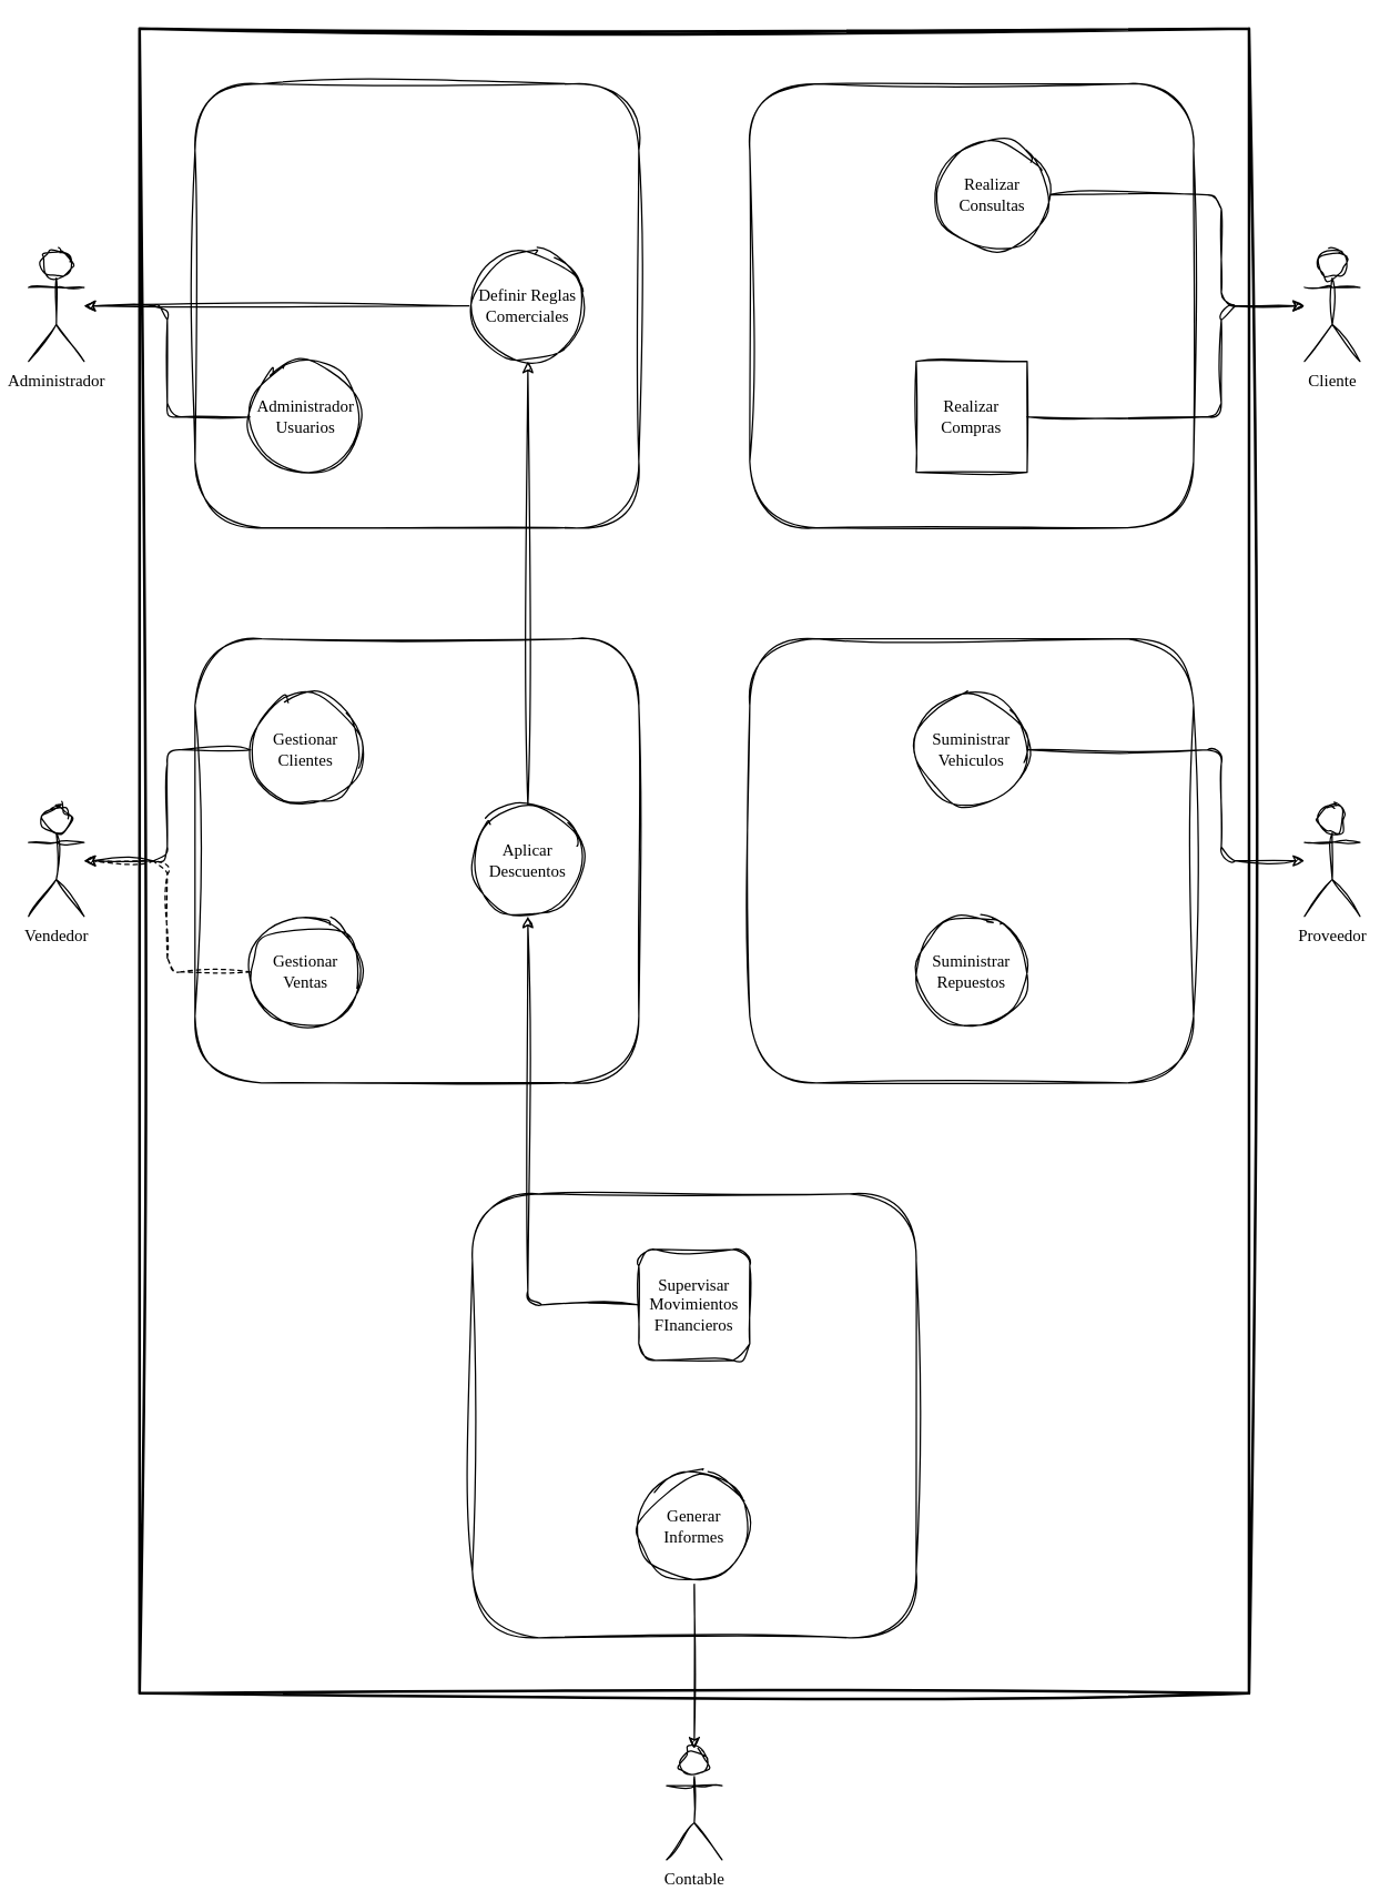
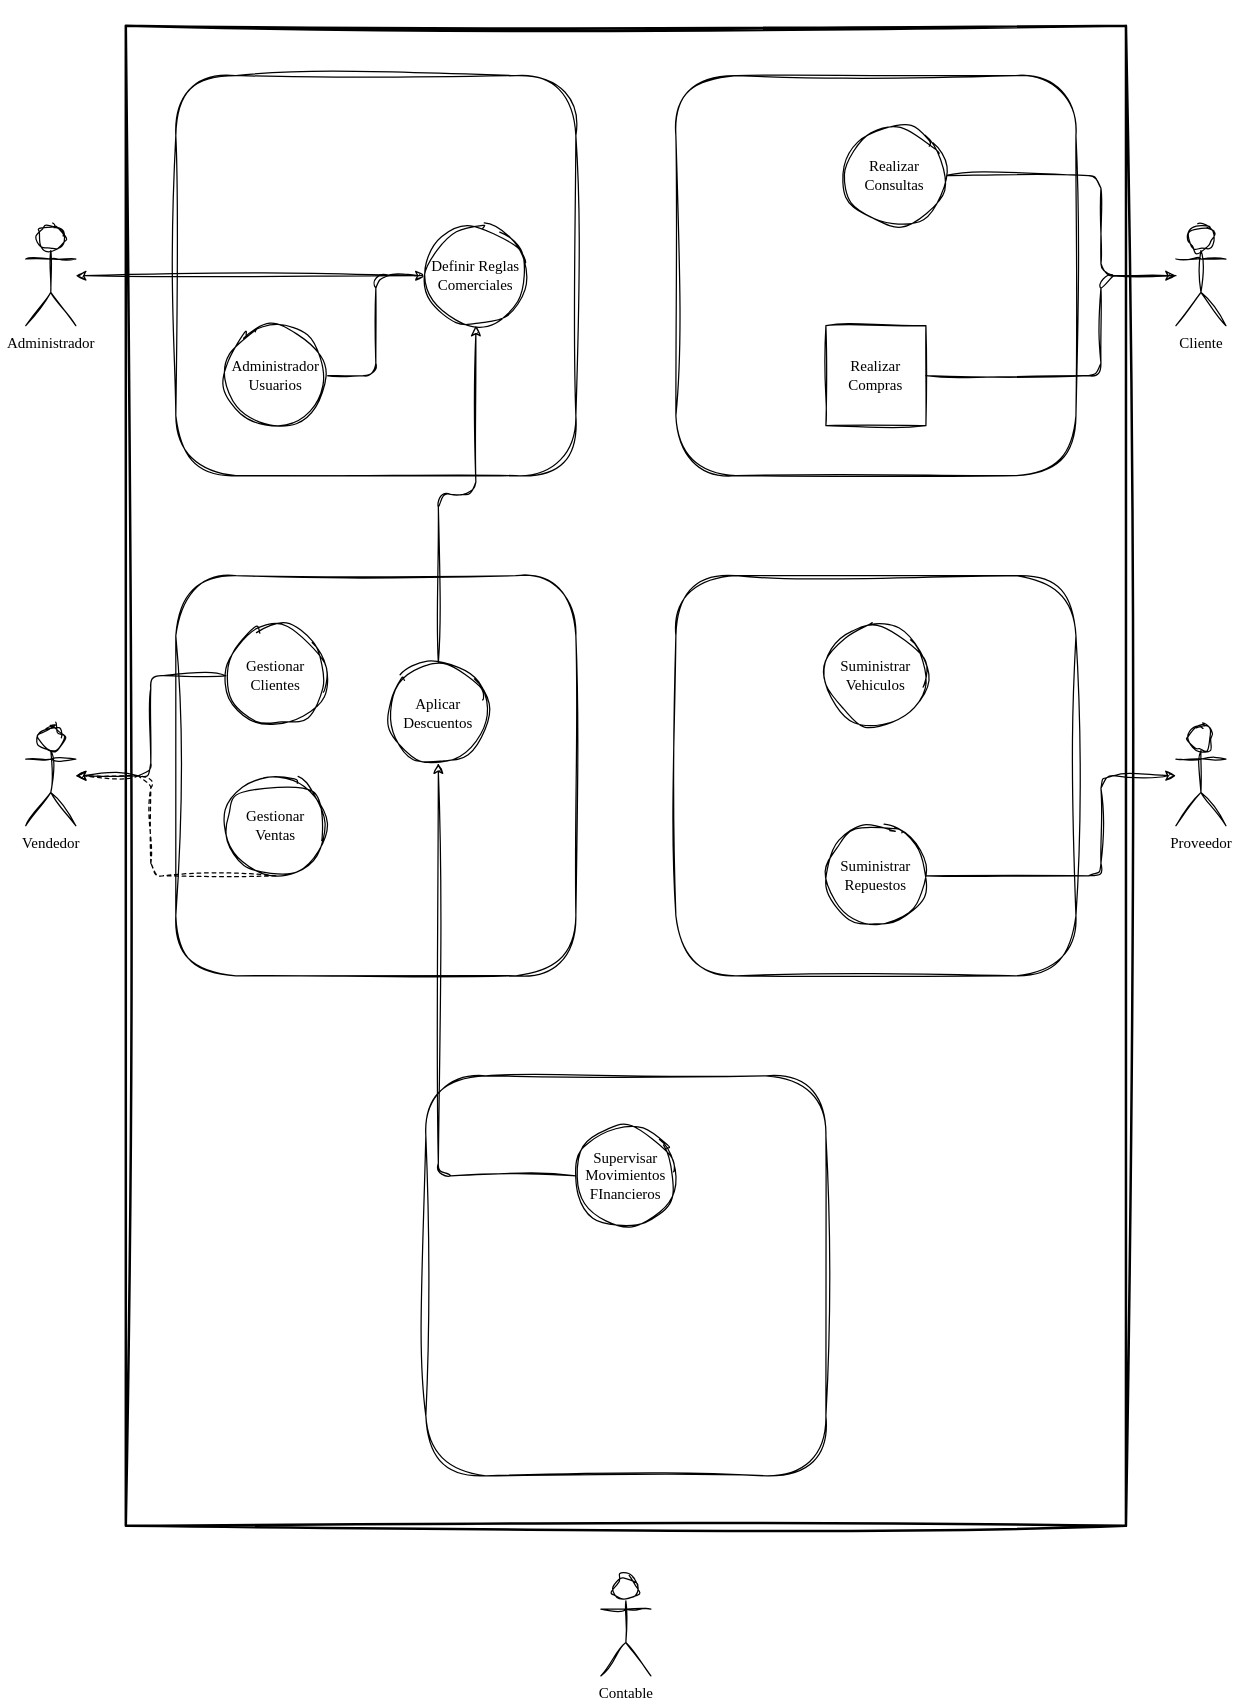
  <mxCell id="0" />
  <mxCell id="1" parent="0" />
  <mxCell id="2" value="" style="rounded=1;whiteSpace=wrap;html=1;sketch=1;curveFitting=1;jiggle=2;strokeWidth=1;fillColor=none;" vertex="1" parent="1"><mxGeometry x="140" y="60" width="320" height="320" as="geometry" /></mxCell>
  <mxCell id="3" value="Administrador" style="shape=umlActor;verticalLabelPosition=bottom;verticalAlign=top;html=1;outlineConnect=0;rounded=1;sketch=1;hachureGap=4;jiggle=2;curveFitting=1;fontFamily=Architects Daughter;fontSource=https%3A%2F%2Ffonts.googleapis.com%2Fcss%3Ffamily%3DArchitects%2BDaughter;" vertex="1" parent="1"><mxGeometry x="20" y="180" width="40" height="80" as="geometry" /></mxCell>
- <mxCell id="4" style="edgeStyle=orthogonalEdgeStyle;rounded=1;sketch=1;hachureGap=4;jiggle=2;curveFitting=1;orthogonalLoop=1;jettySize=auto;html=1;fontFamily=Architects Daughter;fontSource=https%3A%2F%2Ffonts.googleapis.com%2Fcss%3Ffamily%3DArchitects%2BDaughter;" edge="1" parent="1" source="5" target="3"><mxGeometry relative="1" as="geometry" /></mxCell>
+ <mxCell id="4" style="edgeStyle=orthogonalEdgeStyle;rounded=1;sketch=1;hachureGap=4;jiggle=2;curveFitting=1;orthogonalLoop=1;jettySize=auto;html=1;fontFamily=Architects Daughter;fontSource=https%3A%2F%2Ffonts.googleapis.com%2Fcss%3Ffamily%3DArchitects%2BDaughter;" edge="1" parent="1" source="5" target="7"><mxGeometry relative="1" as="geometry" /></mxCell>
  <mxCell id="5" value="Administrador&lt;br&gt;Usuarios" style="ellipse;whiteSpace=wrap;html=1;aspect=fixed;rounded=1;sketch=1;hachureGap=4;jiggle=2;curveFitting=1;fontFamily=Architects Daughter;fontSource=https%3A%2F%2Ffonts.googleapis.com%2Fcss%3Ffamily%3DArchitects%2BDaughter;" vertex="1" parent="1"><mxGeometry x="180" y="260" width="80" height="80" as="geometry" /></mxCell>
  <mxCell id="6" style="edgeStyle=orthogonalEdgeStyle;rounded=1;sketch=1;hachureGap=4;jiggle=2;curveFitting=1;orthogonalLoop=1;jettySize=auto;html=1;fontFamily=Architects Daughter;fontSource=https%3A%2F%2Ffonts.googleapis.com%2Fcss%3Ffamily%3DArchitects%2BDaughter;" edge="1" parent="1" source="7" target="3"><mxGeometry relative="1" as="geometry" /></mxCell>
  <mxCell id="7" value="Definir Reglas&lt;br&gt;Comerciales" style="ellipse;whiteSpace=wrap;html=1;aspect=fixed;rounded=1;sketch=1;hachureGap=4;jiggle=2;curveFitting=1;fontFamily=Architects Daughter;fontSource=https%3A%2F%2Ffonts.googleapis.com%2Fcss%3Ffamily%3DArchitects%2BDaughter;" vertex="1" parent="1"><mxGeometry x="340" y="180" width="80" height="80" as="geometry" /></mxCell>
  <mxCell id="8" value="" style="rounded=1;whiteSpace=wrap;html=1;sketch=1;curveFitting=1;jiggle=2;strokeWidth=1;fillColor=none;" vertex="1" parent="1"><mxGeometry x="140" y="460" width="320" height="320" as="geometry" /></mxCell>
  <mxCell id="9" value="Vendedor" style="shape=umlActor;verticalLabelPosition=bottom;verticalAlign=top;html=1;outlineConnect=0;rounded=1;sketch=1;hachureGap=4;jiggle=2;curveFitting=1;fontFamily=Architects Daughter;fontSource=https%3A%2F%2Ffonts.googleapis.com%2Fcss%3Ffamily%3DArchitects%2BDaughter;" vertex="1" parent="1"><mxGeometry x="20" y="580" width="40" height="80" as="geometry" /></mxCell>
  <mxCell id="10" style="edgeStyle=orthogonalEdgeStyle;rounded=1;sketch=1;hachureGap=4;jiggle=2;curveFitting=1;orthogonalLoop=1;jettySize=auto;html=1;fontFamily=Architects Daughter;fontSource=https%3A%2F%2Ffonts.googleapis.com%2Fcss%3Ffamily%3DArchitects%2BDaughter;" edge="1" parent="1" source="11" target="9"><mxGeometry relative="1" as="geometry"><Array as="points"><mxPoint x="120" y="540" /><mxPoint x="120" y="620" /></Array></mxGeometry></mxCell>
  <mxCell id="11" value="&lt;div&gt;Gestionar&lt;/div&gt;&lt;div&gt;Clientes&lt;br&gt;&lt;/div&gt;" style="ellipse;whiteSpace=wrap;html=1;aspect=fixed;rounded=1;sketch=1;hachureGap=4;jiggle=2;curveFitting=1;fontFamily=Architects Daughter;fontSource=https%3A%2F%2Ffonts.googleapis.com%2Fcss%3Ffamily%3DArchitects%2BDaughter;" vertex="1" parent="1"><mxGeometry x="180" y="500" width="80" height="80" as="geometry" /></mxCell>
  <mxCell id="12" style="edgeStyle=orthogonalEdgeStyle;rounded=1;sketch=1;hachureGap=4;jiggle=2;curveFitting=1;orthogonalLoop=1;jettySize=auto;html=1;fontFamily=Architects Daughter;fontSource=https%3A%2F%2Ffonts.googleapis.com%2Fcss%3Ffamily%3DArchitects%2BDaughter;dashed=1;" edge="1" parent="1" source="13" target="9"><mxGeometry relative="1" as="geometry"><Array as="points"><mxPoint x="120" y="700" /><mxPoint x="120" y="620" /></Array></mxGeometry></mxCell>
- <mxCell id="13" value="&lt;div&gt;Gestionar&lt;/div&gt;&lt;div&gt;Ventas&lt;br&gt;&lt;/div&gt;" style="ellipse;whiteSpace=wrap;html=1;aspect=fixed;rounded=1;sketch=1;hachureGap=4;jiggle=2;curveFitting=1;fontFamily=Architects Daughter;fontSource=https%3A%2F%2Ffonts.googleapis.com%2Fcss%3Ffamily%3DArchitects%2BDaughter;" vertex="1" parent="1"><mxGeometry x="180" y="660" width="80" height="80" as="geometry" /></mxCell>
+ <mxCell id="13" value="&lt;div&gt;Gestionar&lt;/div&gt;&lt;div&gt;Ventas&lt;br&gt;&lt;/div&gt;" style="ellipse;whiteSpace=wrap;html=1;aspect=fixed;rounded=1;sketch=1;hachureGap=4;jiggle=2;curveFitting=1;fontFamily=Architects Daughter;fontSource=https%3A%2F%2Ffonts.googleapis.com%2Fcss%3Ffamily%3DArchitects%2BDaughter;" vertex="1" parent="1"><mxGeometry x="180" y="620" width="80" height="80" as="geometry" /></mxCell>
  <mxCell id="14" style="edgeStyle=orthogonalEdgeStyle;rounded=1;sketch=1;hachureGap=4;jiggle=2;curveFitting=1;orthogonalLoop=1;jettySize=auto;html=1;fontFamily=Architects Daughter;fontSource=https%3A%2F%2Ffonts.googleapis.com%2Fcss%3Ffamily%3DArchitects%2BDaughter;" edge="1" parent="1" source="15" target="7"><mxGeometry relative="1" as="geometry" /></mxCell>
- <mxCell id="15" value="Aplicar&lt;br&gt;Descuentos" style="ellipse;whiteSpace=wrap;html=1;aspect=fixed;rounded=1;sketch=1;hachureGap=4;jiggle=2;curveFitting=1;fontFamily=Architects Daughter;fontSource=https%3A%2F%2Ffonts.googleapis.com%2Fcss%3Ffamily%3DArchitects%2BDaughter;" vertex="1" parent="1"><mxGeometry x="340" y="580" width="80" height="80" as="geometry" /></mxCell>
+ <mxCell id="15" value="Aplicar&lt;br&gt;Descuentos" style="ellipse;whiteSpace=wrap;html=1;aspect=fixed;rounded=1;sketch=1;hachureGap=4;jiggle=2;curveFitting=1;fontFamily=Architects Daughter;fontSource=https%3A%2F%2Ffonts.googleapis.com%2Fcss%3Ffamily%3DArchitects%2BDaughter;" vertex="1" parent="1"><mxGeometry x="310" y="530" width="80" height="80" as="geometry" /></mxCell>
  <mxCell id="16" value="" style="rounded=1;whiteSpace=wrap;html=1;sketch=1;curveFitting=1;jiggle=2;strokeWidth=1;fillColor=none;" vertex="1" parent="1"><mxGeometry x="540" y="60" width="320" height="320" as="geometry" /></mxCell>
  <mxCell id="17" value="Cliente" style="shape=umlActor;verticalLabelPosition=bottom;verticalAlign=top;html=1;outlineConnect=0;rounded=1;sketch=1;hachureGap=4;jiggle=2;curveFitting=1;fontFamily=Architects Daughter;fontSource=https%3A%2F%2Ffonts.googleapis.com%2Fcss%3Ffamily%3DArchitects%2BDaughter;" vertex="1" parent="1"><mxGeometry x="940" y="180" width="40" height="80" as="geometry" /></mxCell>
  <mxCell id="18" style="edgeStyle=orthogonalEdgeStyle;rounded=1;sketch=1;hachureGap=4;jiggle=2;curveFitting=1;orthogonalLoop=1;jettySize=auto;html=1;fontFamily=Architects Daughter;fontSource=https%3A%2F%2Ffonts.googleapis.com%2Fcss%3Ffamily%3DArchitects%2BDaughter;" edge="1" parent="1" source="19" target="17"><mxGeometry relative="1" as="geometry"><Array as="points"><mxPoint x="880" y="140" /><mxPoint x="880" y="220" /></Array></mxGeometry></mxCell>
  <mxCell id="19" value="Realizar&lt;br&gt;Consultas" style="ellipse;whiteSpace=wrap;html=1;aspect=fixed;rounded=1;sketch=1;hachureGap=4;jiggle=2;curveFitting=1;fontFamily=Architects Daughter;fontSource=https%3A%2F%2Ffonts.googleapis.com%2Fcss%3Ffamily%3DArchitects%2BDaughter;" vertex="1" parent="1"><mxGeometry x="675" y="100" width="80" height="80" as="geometry" /></mxCell>
  <mxCell id="20" value="Realizar&lt;br&gt;Compras" style="whiteSpace=wrap;html=1;aspect=fixed;sketch=1;hachureGap=4;jiggle=2;curveFitting=1;fontFamily=Architects Daughter;fontSource=https%3A%2F%2Ffonts.googleapis.com%2Fcss%3Ffamily%3DArchitects%2BDaughter;rounded=0;" vertex="1" parent="1"><mxGeometry x="660" y="260" width="80" height="80" as="geometry" /></mxCell>
- <mxCell id="21" style="edgeStyle=orthogonalEdgeStyle;rounded=1;sketch=1;hachureGap=4;jiggle=2;curveFitting=1;orthogonalLoop=1;jettySize=auto;html=1;fontFamily=Architects Daughter;fontSource=https%3A%2F%2Ffonts.googleapis.com%2Fcss%3Ffamily%3DArchitects%2BDaughter;" edge="1" parent="1" source="20" target="17"><mxGeometry relative="1" as="geometry"><mxPoint x="930" y="220" as="targetPoint" /><Array as="points"><mxPoint x="880" y="300" /><mxPoint x="880" y="220" /></Array></mxGeometry></mxCell>
+ <mxCell id="21" style="edgeStyle=orthogonalEdgeStyle;rounded=1;sketch=1;hachureGap=4;jiggle=2;curveFitting=1;orthogonalLoop=1;jettySize=auto;html=1;fontFamily=Architects Daughter;fontSource=https%3A%2F%2Ffonts.googleapis.com%2Fcss%3Ffamily%3DArchitects%2BDaughter;endArrow=none;" edge="1" parent="1" source="20" target="17"><mxGeometry relative="1" as="geometry"><mxPoint x="930" y="220" as="targetPoint" /><Array as="points"><mxPoint x="880" y="300" /><mxPoint x="880" y="220" /></Array></mxGeometry></mxCell>
  <mxCell id="22" value="" style="rounded=1;whiteSpace=wrap;html=1;sketch=1;curveFitting=1;jiggle=2;strokeWidth=1;fillColor=none;" vertex="1" parent="1"><mxGeometry x="540" y="460" width="320" height="320" as="geometry" /></mxCell>
  <mxCell id="23" value="Proveedor" style="shape=umlActor;verticalLabelPosition=bottom;verticalAlign=top;html=1;outlineConnect=0;rounded=1;sketch=1;hachureGap=4;jiggle=2;curveFitting=1;fontFamily=Architects Daughter;fontSource=https%3A%2F%2Ffonts.googleapis.com%2Fcss%3Ffamily%3DArchitects%2BDaughter;" vertex="1" parent="1"><mxGeometry x="940" y="580" width="40" height="80" as="geometry" /></mxCell>
- <mxCell id="24" style="edgeStyle=orthogonalEdgeStyle;rounded=1;sketch=1;hachureGap=4;jiggle=2;curveFitting=1;orthogonalLoop=1;jettySize=auto;html=1;fontFamily=Architects Daughter;fontSource=https%3A%2F%2Ffonts.googleapis.com%2Fcss%3Ffamily%3DArchitects%2BDaughter;" edge="1" parent="1" source="25" target="23"><mxGeometry relative="1" as="geometry"><Array as="points"><mxPoint x="880" y="540" /><mxPoint x="880" y="620" /></Array></mxGeometry></mxCell>
  <mxCell id="25" value="Suministrar&lt;br&gt;Vehiculos" style="ellipse;whiteSpace=wrap;html=1;aspect=fixed;rounded=1;sketch=1;hachureGap=4;jiggle=2;curveFitting=1;fontFamily=Architects Daughter;fontSource=https%3A%2F%2Ffonts.googleapis.com%2Fcss%3Ffamily%3DArchitects%2BDaughter;" vertex="1" parent="1"><mxGeometry x="660" y="500" width="80" height="80" as="geometry" /></mxCell>
  <mxCell id="26" value="Suministrar&lt;br&gt;Repuestos" style="ellipse;whiteSpace=wrap;html=1;aspect=fixed;rounded=1;sketch=1;hachureGap=4;jiggle=2;curveFitting=1;fontFamily=Architects Daughter;fontSource=https%3A%2F%2Ffonts.googleapis.com%2Fcss%3Ffamily%3DArchitects%2BDaughter;" vertex="1" parent="1"><mxGeometry x="660" y="660" width="80" height="80" as="geometry" /></mxCell>
+ <mxCell id="27" style="edgeStyle=orthogonalEdgeStyle;rounded=1;sketch=1;hachureGap=4;jiggle=2;curveFitting=1;orthogonalLoop=1;jettySize=auto;html=1;fontFamily=Architects Daughter;fontSource=https%3A%2F%2Ffonts.googleapis.com%2Fcss%3Ffamily%3DArchitects%2BDaughter;" edge="1" parent="1" source="26" target="23"><mxGeometry relative="1" as="geometry"><mxPoint x="930" y="620" as="targetPoint" /><Array as="points"><mxPoint x="880" y="700" /><mxPoint x="880" y="620" /></Array></mxGeometry></mxCell>
  <mxCell id="28" value="" style="rounded=1;whiteSpace=wrap;html=1;sketch=1;curveFitting=1;jiggle=2;strokeWidth=1;fillColor=none;" vertex="1" parent="1"><mxGeometry x="340" y="860" width="320" height="320" as="geometry" /></mxCell>
  <mxCell id="29" value="Contable" style="shape=umlActor;verticalLabelPosition=bottom;verticalAlign=top;html=1;outlineConnect=0;rounded=1;sketch=1;hachureGap=4;jiggle=2;curveFitting=1;fontFamily=Architects Daughter;fontSource=https%3A%2F%2Ffonts.googleapis.com%2Fcss%3Ffamily%3DArchitects%2BDaughter;" vertex="1" parent="1"><mxGeometry x="480" y="1260" width="40" height="80" as="geometry" /></mxCell>
  <mxCell id="30" style="edgeStyle=orthogonalEdgeStyle;rounded=1;sketch=1;hachureGap=4;jiggle=2;curveFitting=1;orthogonalLoop=1;jettySize=auto;html=1;fontFamily=Architects Daughter;fontSource=https%3A%2F%2Ffonts.googleapis.com%2Fcss%3Ffamily%3DArchitects%2BDaughter;" edge="1" parent="1" source="31" target="15"><mxGeometry relative="1" as="geometry" /></mxCell>
- <mxCell id="31" value="Supervisar&lt;br&gt;Movimientos&lt;br&gt;FInancieros" style="whiteSpace=wrap;html=1;aspect=fixed;sketch=1;hachureGap=4;jiggle=2;curveFitting=1;fontFamily=Architects Daughter;fontSource=https%3A%2F%2Ffonts.googleapis.com%2Fcss%3Ffamily%3DArchitects%2BDaughter;rounded=1;" vertex="1" parent="1"><mxGeometry x="460" y="900" width="80" height="80" as="geometry" /></mxCell>
- <mxCell id="32" style="edgeStyle=orthogonalEdgeStyle;rounded=1;sketch=1;hachureGap=4;jiggle=2;curveFitting=1;orthogonalLoop=1;jettySize=auto;html=1;fontFamily=Architects Daughter;fontSource=https%3A%2F%2Ffonts.googleapis.com%2Fcss%3Ffamily%3DArchitects%2BDaughter;" edge="1" parent="1" source="34" target="29"><mxGeometry relative="1" as="geometry" /></mxCell>
+ <mxCell id="31" value="Supervisar&lt;br&gt;Movimientos&lt;br&gt;FInancieros" style="ellipse;whiteSpace=wrap;html=1;aspect=fixed;rounded=1;sketch=1;hachureGap=4;jiggle=2;curveFitting=1;fontFamily=Architects Daughter;fontSource=https%3A%2F%2Ffonts.googleapis.com%2Fcss%3Ffamily%3DArchitects%2BDaughter;" vertex="1" parent="1"><mxGeometry x="460" y="900" width="80" height="80" as="geometry" /></mxCell>
  <mxCell id="33" value="" style="rounded=0;whiteSpace=wrap;html=1;sketch=1;hachureGap=4;jiggle=2;curveFitting=1;fontFamily=Architects Daughter;fontSource=https%3A%2F%2Ffonts.googleapis.com%2Fcss%3Ffamily%3DArchitects%2BDaughter;fillColor=none;strokeWidth=2;" vertex="1" parent="1"><mxGeometry x="100" y="20" width="800" height="1200" as="geometry" /></mxCell>
- <mxCell id="34" value="Generar Informes" style="ellipse;whiteSpace=wrap;html=1;aspect=fixed;rounded=1;sketch=1;hachureGap=4;jiggle=2;curveFitting=1;fontFamily=Architects Daughter;fontSource=https%3A%2F%2Ffonts.googleapis.com%2Fcss%3Ffamily%3DArchitects%2BDaughter;" vertex="1" parent="1"><mxGeometry x="460" y="1060" width="80" height="80" as="geometry" /></mxCell>
